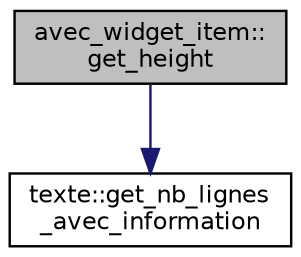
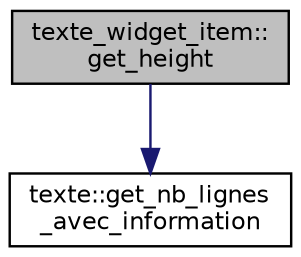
  digraph {
    rankdir=TB
    node [color=black fontname=Helvetica fontsize=10 shape=record style=filled]
-   n1 [fillcolor=grey75 fontcolor=black height=0.2 label="avec_widget_item::\lget_height" width=0.4]
+   n1 [fillcolor=grey75 fontcolor=black height=0.2 label="texte_widget_item::\lget_height" width=0.4]
    n2 [fillcolor=white height=0.2 label="texte::get_nb_lignes\l_avec_information" width=0.4]
    n1 -> n2 [color=midnightblue fontname=Helvetica fontsize=10 labelfontname=Helvetica labelfontsize=10 style=solid]
  }
